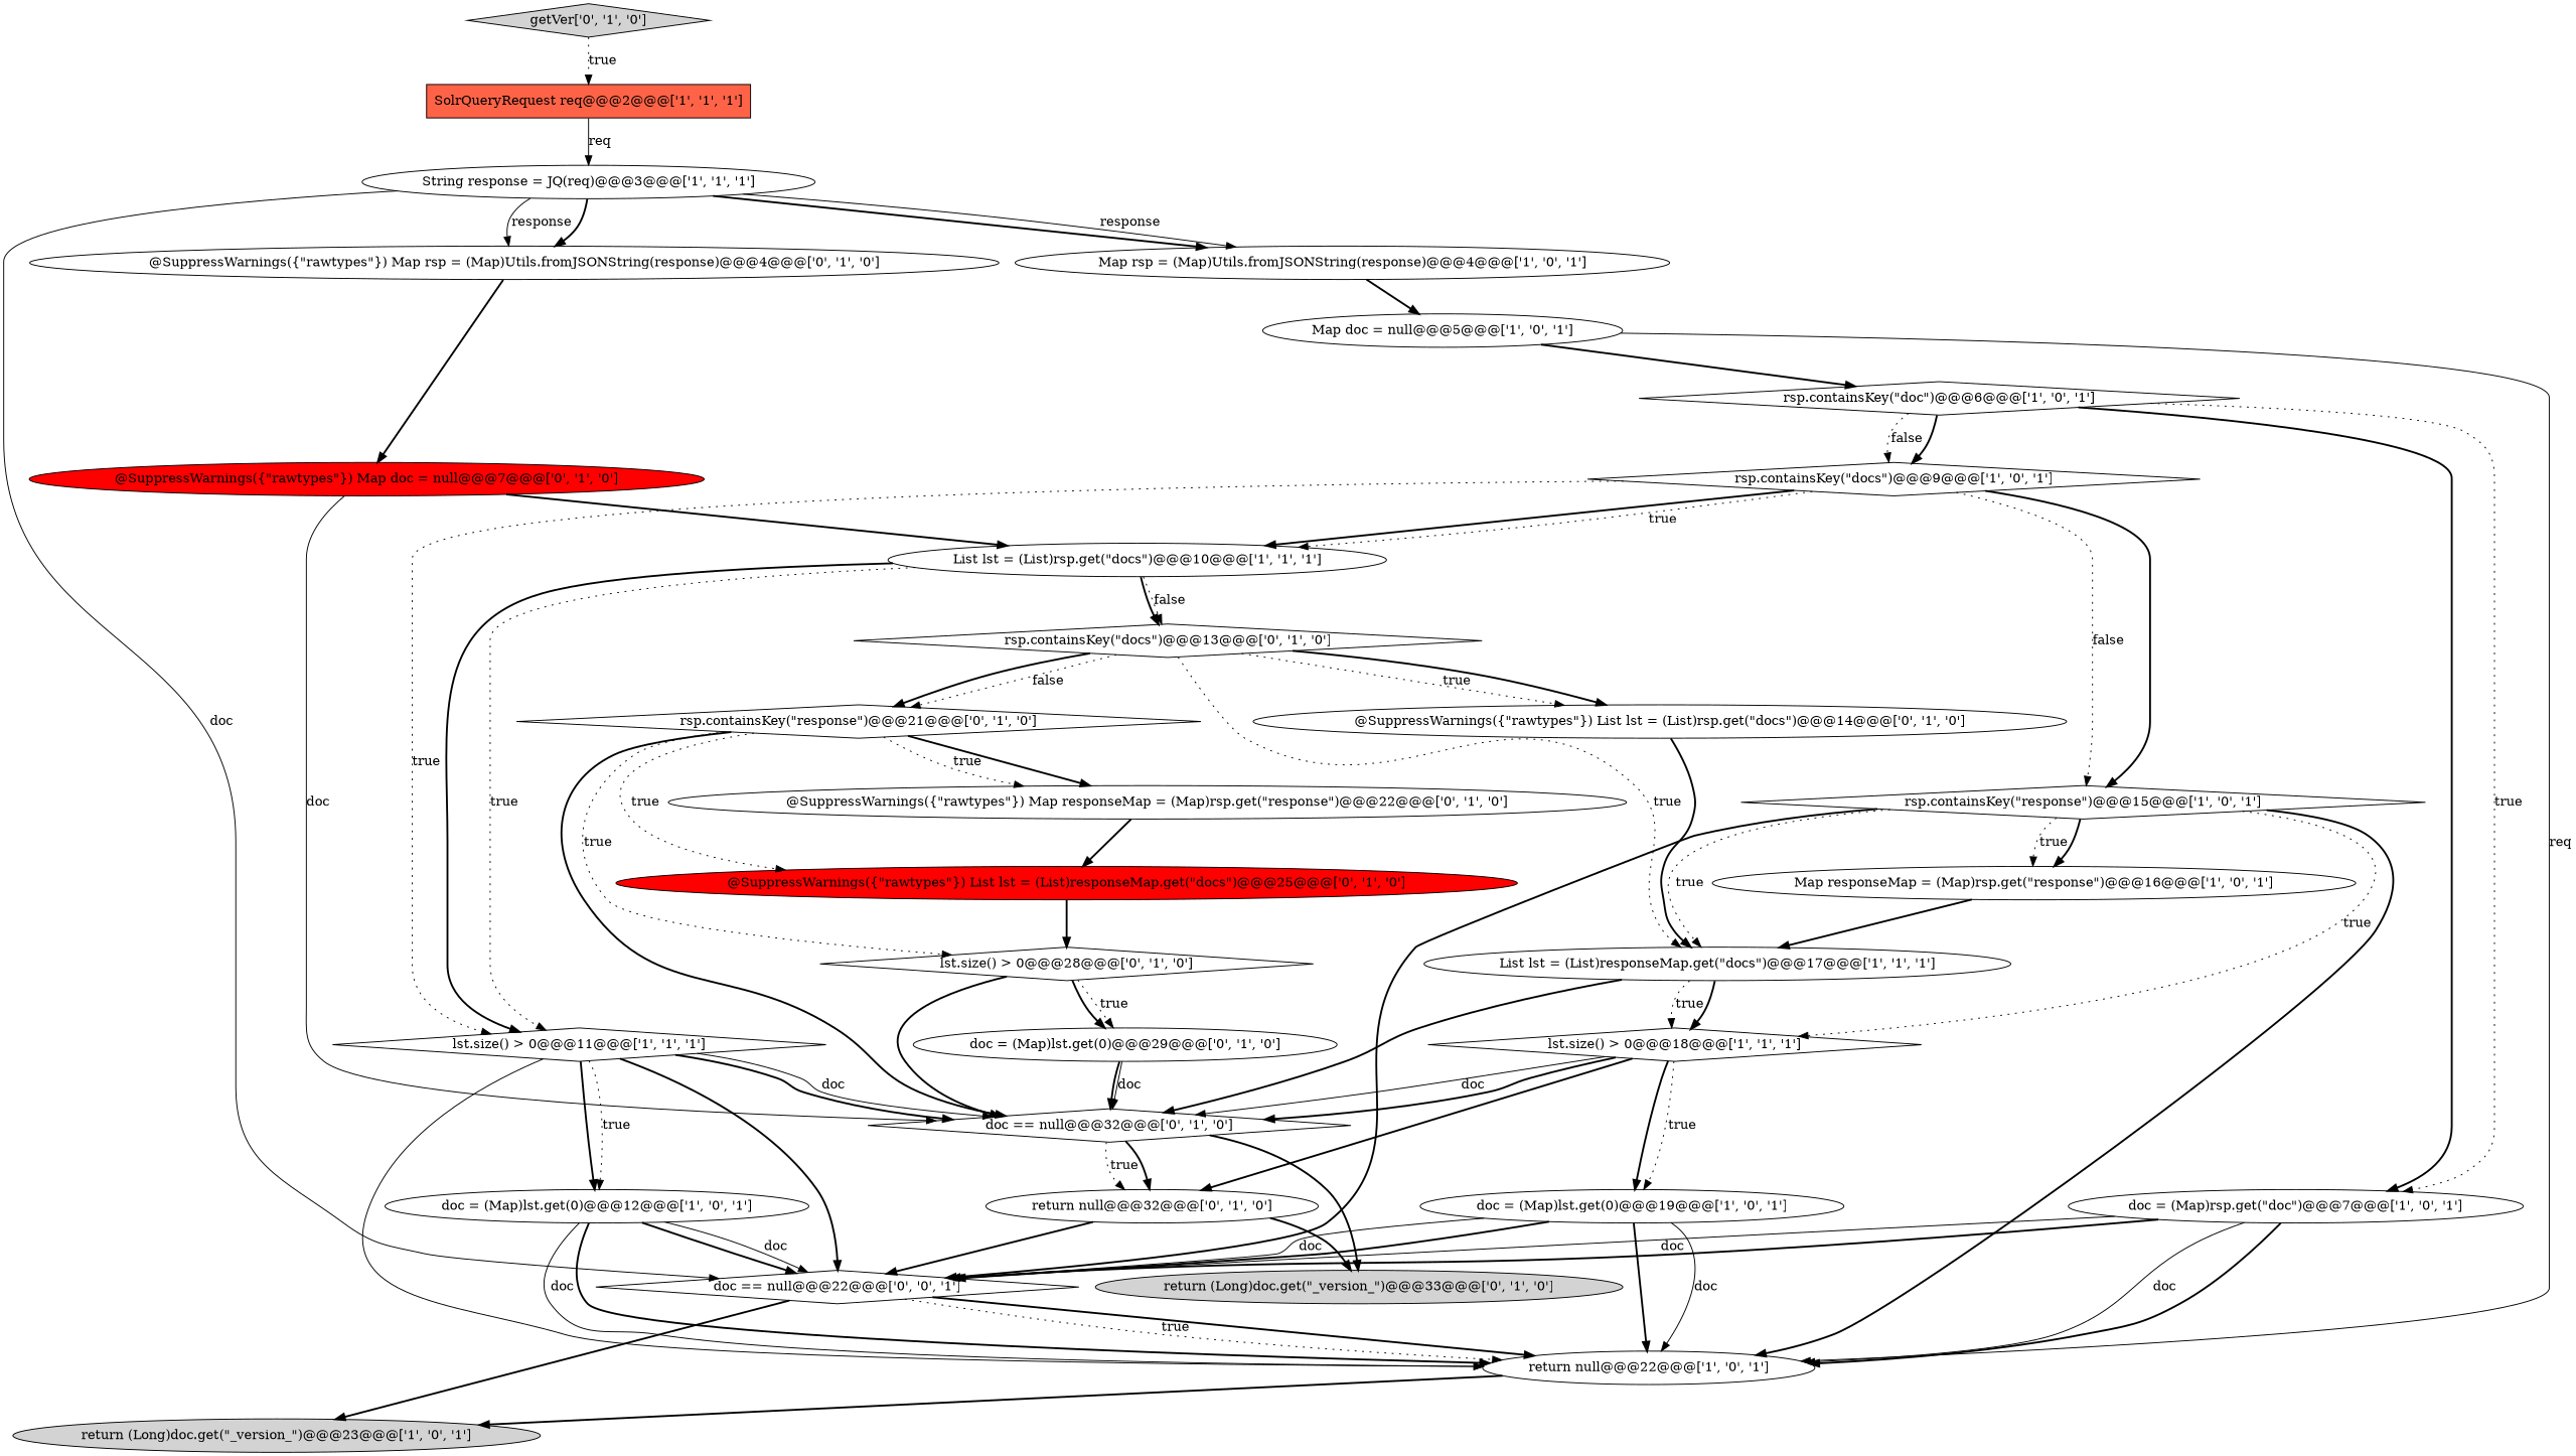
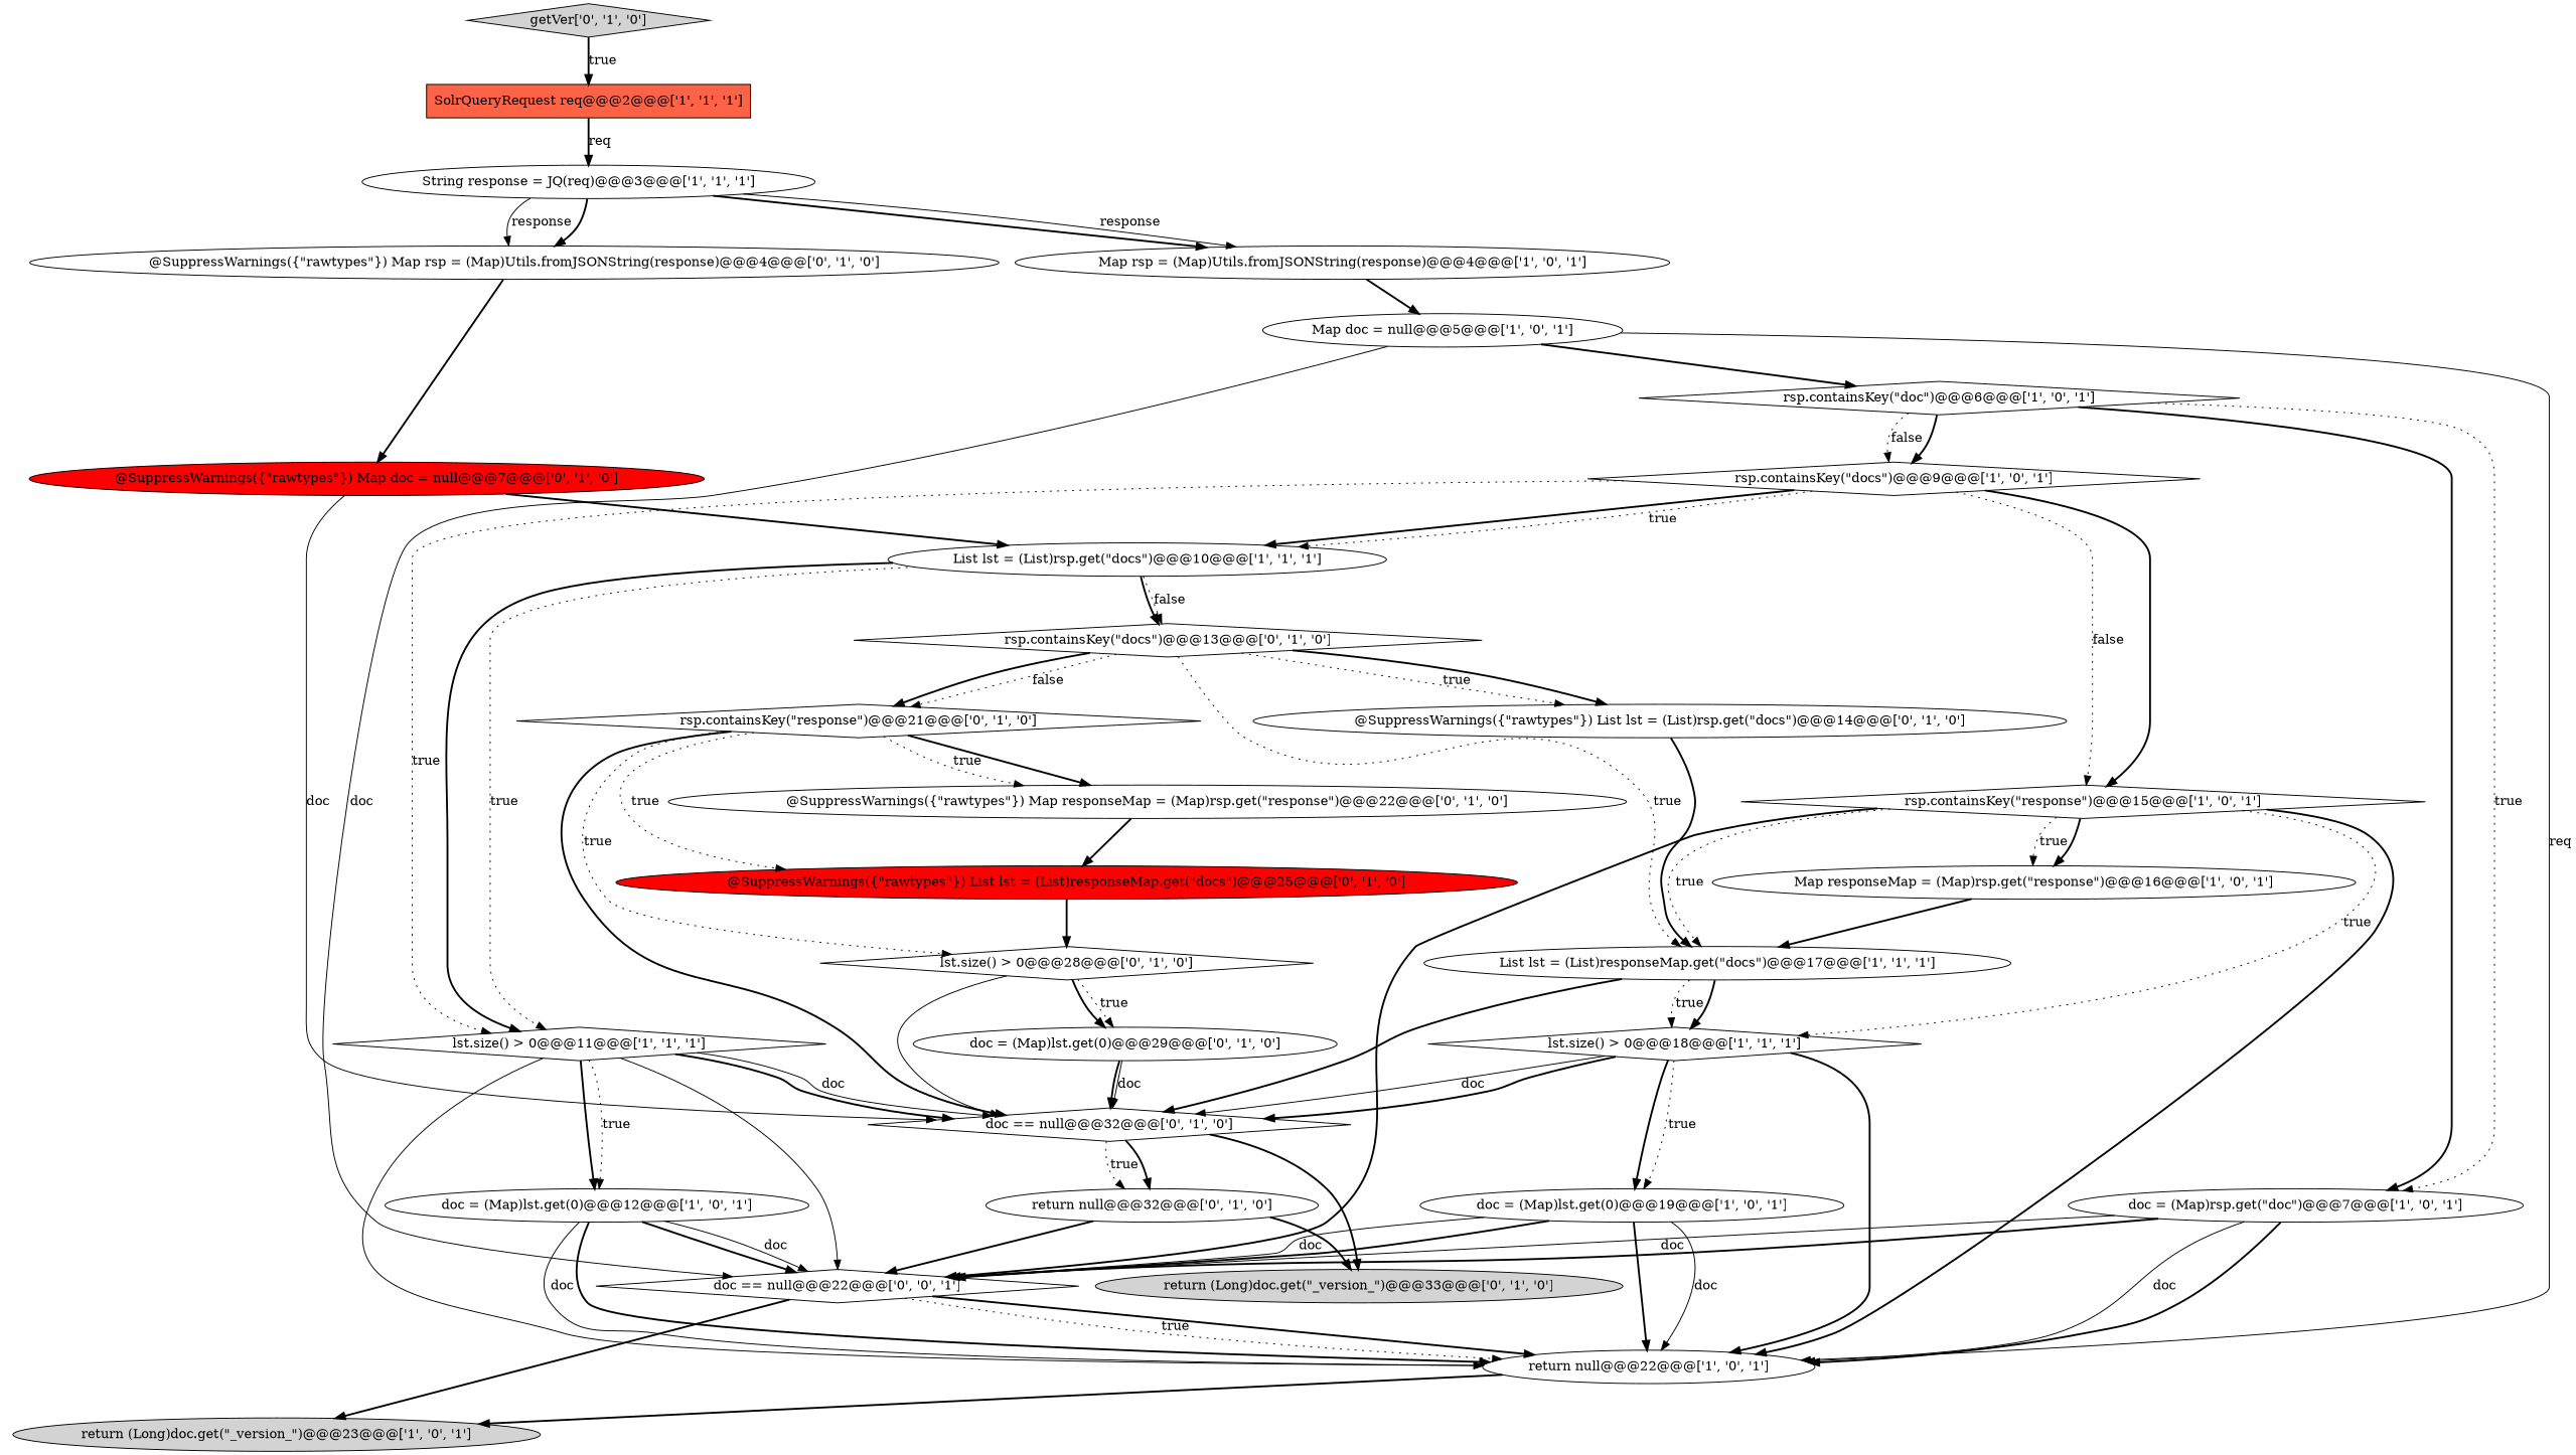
  digraph {
    node [fillcolor=white shape=ellipse style=filled]
    edge [style=bold]
    n1 [label="doc == null@@@32@@@['0', '1', '0']" shape=diamond]
    n2 [label="return null@@@32@@@['0', '1', '0']"]
    n3 [fillcolor=lightgray label="return (Long)doc.get(\"_version_\")@@@33@@@['0', '1', '0']"]
    n4 [label="doc == null@@@22@@@['0', '0', '1']" shape=diamond]
    n5 [label="doc = (Map)lst.get(0)@@@29@@@['0', '1', '0']"]
    n6 [fillcolor=red label="@SuppressWarnings({\"rawtypes\"}) Map doc = null@@@7@@@['0', '1', '0']"]
    n7 [label="List lst = (List)rsp.get(\"docs\")@@@10@@@['1', '1', '1']"]
    n8 [label="lst.size() > 0@@@11@@@['1', '1', '1']" shape=diamond]
    n9 [label="rsp.containsKey(\"docs\")@@@13@@@['0', '1', '0']" shape=diamond]
    n10 [label="@SuppressWarnings({\"rawtypes\"}) Map rsp = (Map)Utils.fromJSONString(response)@@@4@@@['0', '1', '0']"]
    n11 [label="String response = JQ(req)@@@3@@@['1', '1', '1']"]
    n12 [label="Map rsp = (Map)Utils.fromJSONString(response)@@@4@@@['1', '0', '1']"]
    n13 [label="Map doc = null@@@5@@@['1', '0', '1']"]
    n14 [label="return null@@@22@@@['1', '0', '1']"]
    n15 [label="doc = (Map)lst.get(0)@@@12@@@['1', '0', '1']"]
    n16 [label="@SuppressWarnings({\"rawtypes\"}) List lst = (List)rsp.get(\"docs\")@@@14@@@['0', '1', '0']"]
    n17 [label="List lst = (List)responseMap.get(\"docs\")@@@17@@@['1', '1', '1']"]
    n18 [label="rsp.containsKey(\"response\")@@@21@@@['0', '1', '0']" shape=diamond]
    n19 [fillcolor=lightgray label="return (Long)doc.get(\"_version_\")@@@23@@@['1', '0', '1']"]
    n20 [label="lst.size() > 0@@@18@@@['1', '1', '1']" shape=diamond]
    n21 [fillcolor=tomato label="SolrQueryRequest req@@@2@@@['1', '1', '1']" shape=box]
    n22 [label="rsp.containsKey(\"doc\")@@@6@@@['1', '0', '1']" shape=diamond]
    n23 [label="doc = (Map)rsp.get(\"doc\")@@@7@@@['1', '0', '1']"]
    n24 [label="rsp.containsKey(\"docs\")@@@9@@@['1', '0', '1']" shape=diamond]
    n25 [label="rsp.containsKey(\"response\")@@@15@@@['1', '0', '1']" shape=diamond]
    n26 [label="doc = (Map)lst.get(0)@@@19@@@['1', '0', '1']"]
    n27 [label="lst.size() > 0@@@28@@@['0', '1', '0']" shape=diamond]
    n28 [fillcolor=red label="@SuppressWarnings({\"rawtypes\"}) List lst = (List)responseMap.get(\"docs\")@@@25@@@['0', '1', '0']"]
    n29 [label="@SuppressWarnings({\"rawtypes\"}) Map responseMap = (Map)rsp.get(\"response\")@@@22@@@['0', '1', '0']"]
    n30 [fillcolor=lightgray label="getVer['0', '1', '0']" shape=diamond]
    n31 [label="Map responseMap = (Map)rsp.get(\"response\")@@@16@@@['1', '0', '1']"]
    n1 -> n2 [label=true style=dotted]
    n1 -> n2
    n1 -> n3
    n2 -> n3
    n2 -> n4
    n4 -> n14
    n4 -> n14 [label=true style=dotted]
    n4 -> n19
    n5 -> n1 [label=doc style=solid]
    n5 -> n1
    n6 -> n1 [label=doc style=solid]
    n6 -> n7
    n7 -> n8 [label=true style=dotted]
    n7 -> n8
    n7 -> n9 [label=false style=dotted]
    n7 -> n9
    n8 -> n1 [label=doc style=solid]
    n8 -> n1
-   n8 -> n4
+   n8 -> n4 [style=solid]
    n8 -> n14 [style=solid]
    n8 -> n15
    n8 -> n15 [label=true style=dotted]
    n9 -> n16 [label=true style=dotted]
    n9 -> n16
    n9 -> n17 [label=true style=dotted]
    n9 -> n18 [label=false style=dotted]
    n9 -> n18
    n10 -> n6
    n11 -> n10
    n11 -> n10 [label=response style=solid]
    n11 -> n12
    n11 -> n12 [label=response style=solid]
    n12 -> n13
-   n11 -> n4 [label=doc style=solid]
+   n13 -> n4 [label=doc style=solid]
    n13 -> n14 [label=req style=solid]
    n13 -> n22
    n14 -> n19
    n15 -> n4
    n15 -> n4 [label=doc style=solid]
    n15 -> n14
    n15 -> n14 [label=doc style=solid]
    n16 -> n17
    n17 -> n1
    n17 -> n20 [label=true style=dotted]
    n17 -> n20
    n18 -> n1
    n18 -> n27 [label=true style=dotted]
    n18 -> n28 [label=true style=dotted]
    n18 -> n29
    n18 -> n29 [label=true style=dotted]
    n20 -> n1 [label=doc style=solid]
    n20 -> n1
-   n20 -> n2
+   n20 -> n14
    n20 -> n26
    n20 -> n26 [label=true style=dotted]
-   n21 -> n11 [label=req style=solid]
+   n21 -> n11 [label=req]
    n22 -> n23 [label=true style=dotted]
    n22 -> n23
    n22 -> n24
    n22 -> n24 [label=false style=dotted]
    n23 -> n4 [label=doc style=solid]
    n23 -> n4
    n23 -> n14 [label=doc style=solid]
    n23 -> n14
    n24 -> n7
    n24 -> n7 [label=true style=dotted]
    n24 -> n8 [label=true style=dotted]
    n24 -> n25 [label=false style=dotted]
    n24 -> n25
    n25 -> n4
    n25 -> n14
    n25 -> n17 [label=true style=dotted]
    n25 -> n20 [label=true style=dotted]
    n25 -> n31 [label=true style=dotted]
    n25 -> n31
    n26 -> n4
    n26 -> n4 [label=doc style=solid]
    n26 -> n14
    n26 -> n14 [label=doc style=solid]
-   n27 -> n1
+   n27 -> n1 [style=solid]
    n27 -> n5 [label=true style=dotted]
    n27 -> n5
    n28 -> n27
    n29 -> n28
-   n30 -> n21 [label=true style=dotted]
+   n30 -> n21 [label=true]
    n31 -> n17
  }
